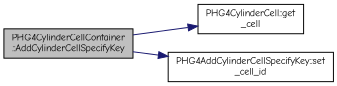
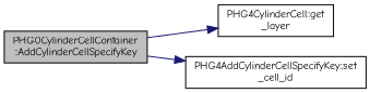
  digraph {
    fontname="Comic Neue"
    rankdir=LR
    node [color=black fontname="Comic Neue" fontsize=10 shape=record]
    edge [color=midnightblue fontname="Comic Neue" fontsize=10 labelfontname=FreeSans labelfontsize=10 style=solid]
-   n1 [fillcolor=grey75 fontcolor=black height=0.2 label="PHG4CylinderCellContainer\l::AddCylinderCellSpecifyKey" style=filled width=0.4]
-   n2 [height=0.2 label="PHG4CylinderCell::get\l_cell" width=0.4]
+   n1 [fillcolor=grey75 fontcolor=black height=0.2 label="PHG0CylinderCellContainer\l::AddCylinderCellSpecifyKey" style=filled width=0.4]
+   n2 [height=0.2 label="PHG4CylinderCell::get\l_layer" width=0.4]
    n3 [height=0.2 label="PHG4AddCylinderCellSpecifyKey::set\l_cell_id" width=0.4]
    n1 -> n2
    n1 -> n3
  }
